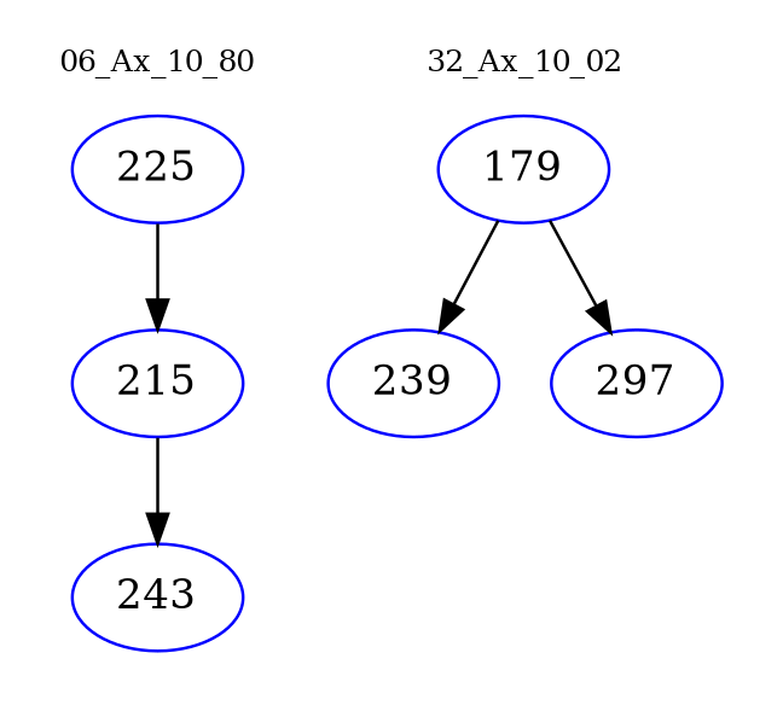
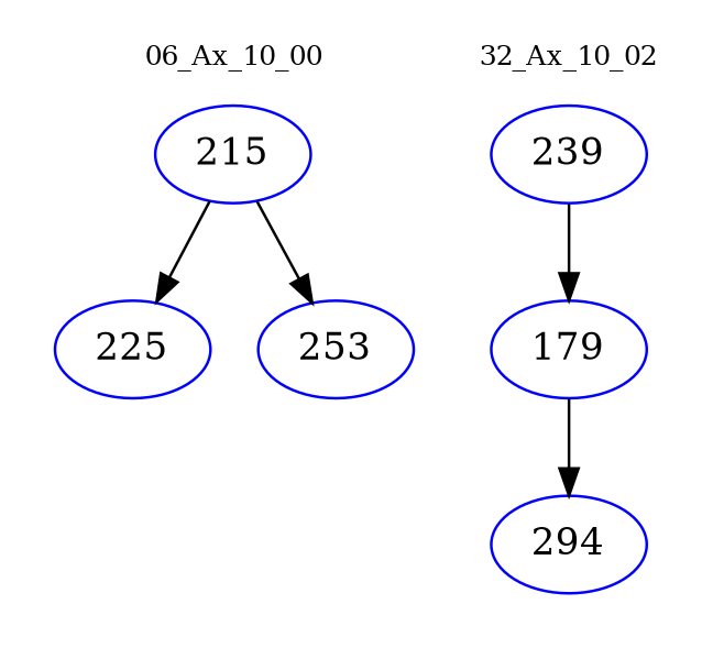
  digraph {
    node [color=blue]
    edge [color=black]
    n1 [label=215]
    n2 [label=225]
-   n3 [label=243]
+   n3 [label=253]
    n4 [label=179]
    n5 [label=239]
-   n6 [label=297]
+   n6 [label=294]
    subgraph cluster_1 {
      color=white
      fontsize=10
-     label="06_Ax_10_80"
+     label="06_Ax_10_00"
      n1
      n2
      n3
    }
    subgraph cluster_2 {
      color=white
      fontsize=10
      label="32_Ax_10_02"
      n4
      n5
      n6
    }
-   n2 -> n1
+   n1 -> n2
    n1 -> n3
-   n4 -> n5
+   n5 -> n4
    n4 -> n6
  }
